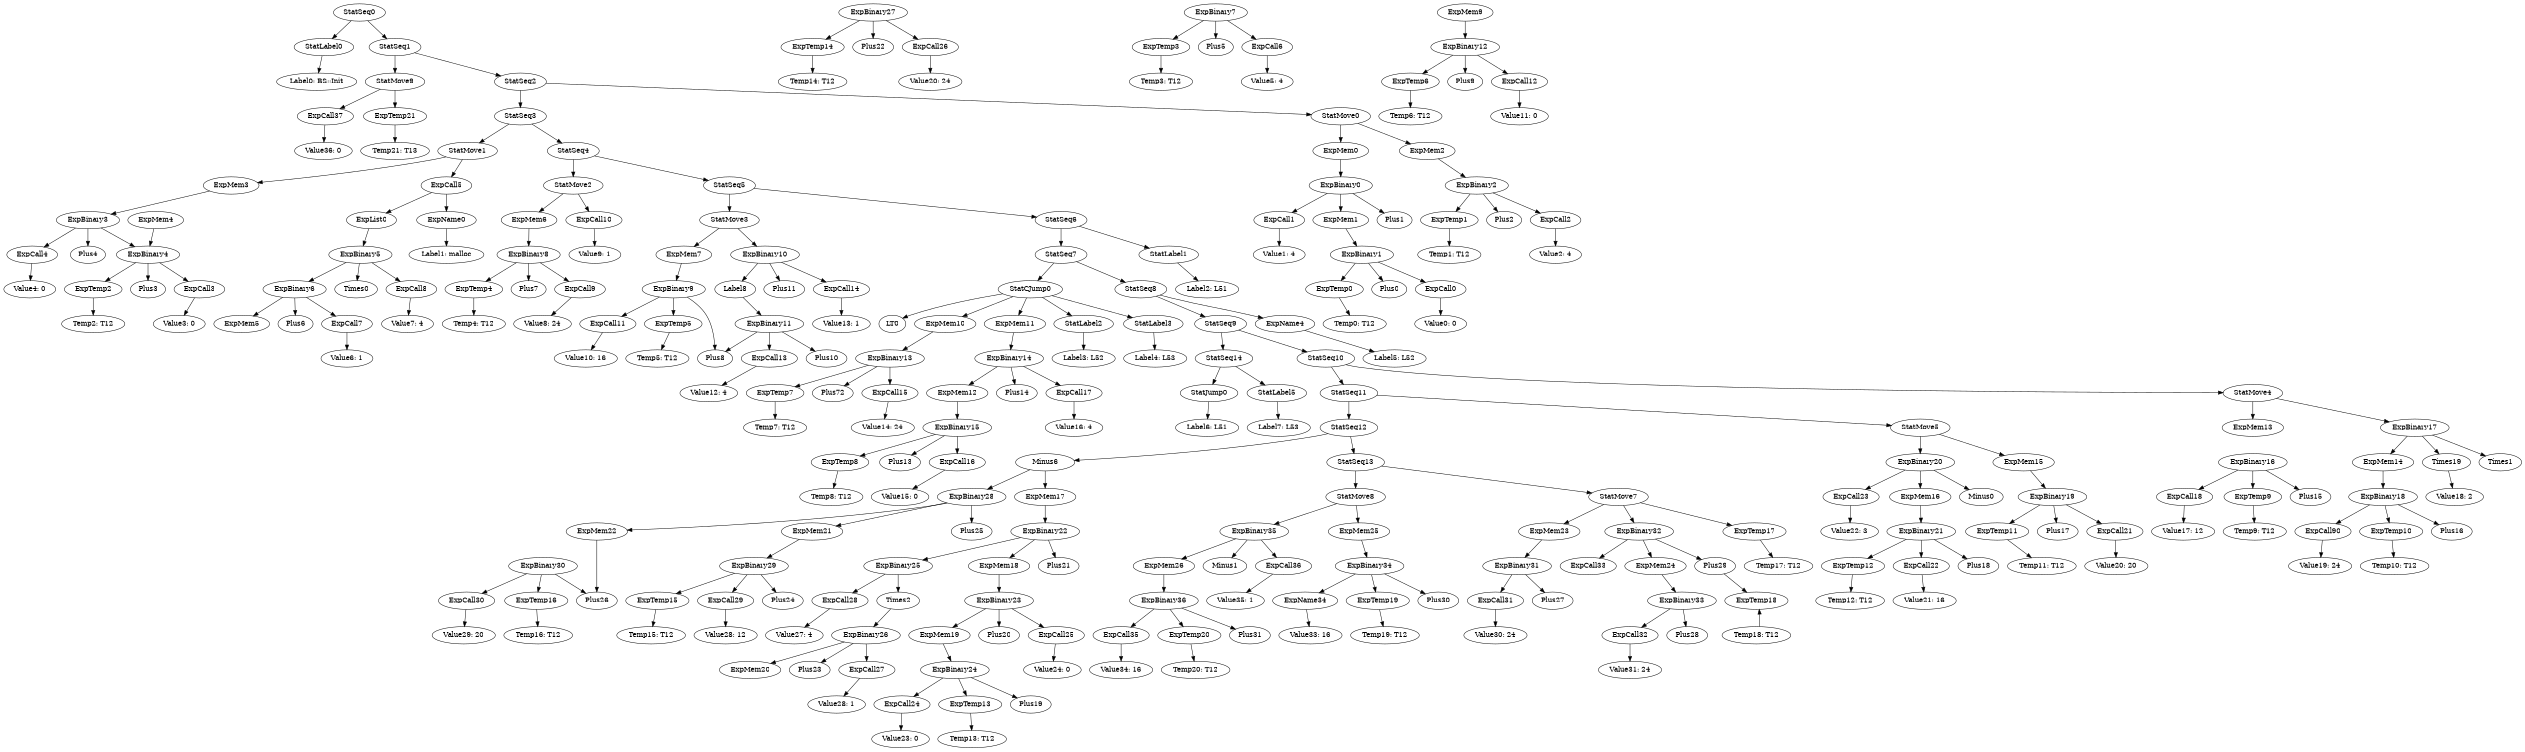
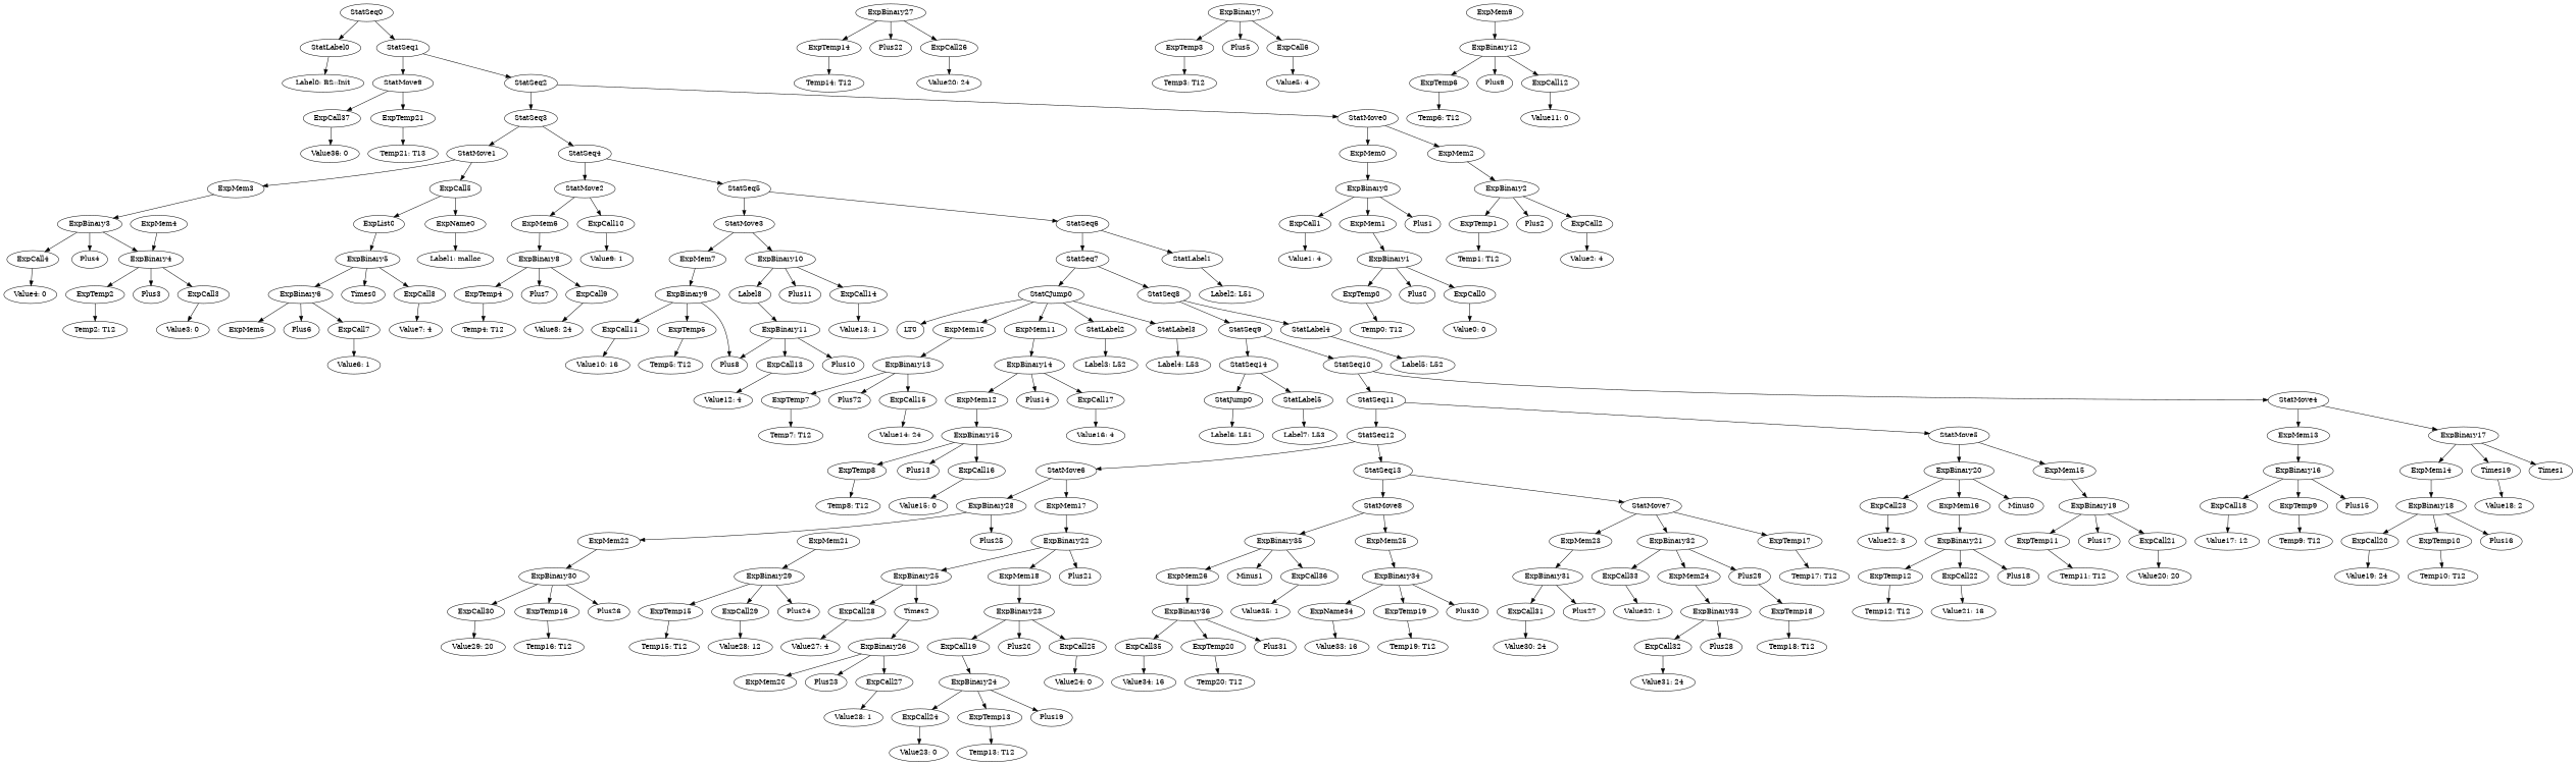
  digraph {
    ordering=out
    ExpCall37
    "Value36: 0"
    StatMove9
    ExpTemp21
    "Temp21: T13"
    StatSeq14
    StatJump0
    StatLabel5
    "Label6: L51"
    "Label7: L53"
    StatSeq9
    StatSeq10
    StatSeq11
    StatMove4
    StatSeq12
    StatMove5
    ExpMem13
    ExpBinary17
    ExpBinary35
    ExpMem26
    Minus1
    ExpCall36
    ExpBinary36
    "Value35: 1"
    ExpCall35
    ExpTemp20
    Plus31
    "Value34: 16"
    StatMove8
    ExpMem25
    ExpBinary34
    n32 [label=ExpName34]
    ExpTemp19
    Plus30
    "Temp20: T12"
    "Value33: 16"
    "Temp19: T12"
    ExpCall33
+   "Value32: 1"
    ExpMem24
    ExpBinary33
    ExpCall32
    Plus28
    "Value31: 24"
    ExpTemp18
    "Temp18: T12"
    StatMove7
    ExpMem23
    ExpBinary32
    ExpTemp17
    ExpBinary31
    Plus29
    ExpCall31
    Plus27
    "Value30: 24"
    "Temp17: T12"
-   StatMove6 [label=Minus6]
+   StatMove6
    StatSeq13
    ExpBinary28
    ExpMem17
    ExpMem22
    ExpMem21
    Plus25
    ExpBinary22
    ExpBinary30
    ExpCall30
    ExpTemp16
    Plus26
    "Value29: 20"
    "Temp16: T12"
    ExpBinary29
    ExpTemp15
    ExpCall29
    Plus24
    "Temp15: T12"
    ExpBinary25
    ExpMem18
    Plus21
    ExpCall28
    Times2
    ExpBinary23
    "Value27: 4"
    ExpBinary26
    ExpMem20
    Plus23
    ExpCall27
    n87 [label="Value28: 1"]
    ExpBinary27
    ExpTemp14
    Plus22
    ExpCall26
    "Temp14: T12"
    n93 [label="Value20: 24"]
-   ExpMem19
+   ExpMem19 [label=ExpCall19]
    Plus20
    ExpCall25
    ExpBinary24
    "Value24: 0"
    ExpCall24
    ExpTemp13
    Plus19
    "Value23: 0"
    "Temp13: T12"
    ExpBinary20
    ExpMem15
    ExpCall23
    ExpMem16
    Minus0
    ExpBinary19
    "Value22: 3"
    ExpBinary21
    ExpTemp12
    ExpCall22
    Plus18
    ExpCall11
    "Value10: 16"
    ExpMem12
    ExpBinary15
    ExpTemp8
    Plus13
    ExpCall16
    "Temp8: T12"
    "Value15: 0"
    "Value28: 12"
    ExpMem6
    ExpBinary8
    ExpTemp4
    Plus7
    ExpCall9
    "Temp4: T12"
    "Value8: 24"
    StatSeq3
    StatMove1
    StatSeq4
    ExpMem3
    ExpCall5
    StatMove2
    StatSeq5
    ExpBinary3
    ExpList0
    ExpName0
    ExpCall10
    StatMove3
    StatSeq6
    ExpBinary5
    ExpBinary6
    Times0
    ExpCall8
    ExpMem5
    Plus6
    ExpCall7
    "Value7: 4"
    StatCJump0
    LT0
    ExpMem10
    ExpMem11
    StatLabel2
    StatLabel3
    ExpBinary13
    ExpBinary14
    "Label3: L52"
    "Label4: L53"
    ExpTemp7
    n164 [label=Plus72]
    ExpCall15
    Plus14
    ExpCall17
    "Value6: 1"
    "Value9: 1"
    ExpTemp3
    "Temp3: T12"
    StatSeq8
-   StatLabel4 [label=ExpName4]
+   StatLabel4
    "Label5: L52"
    "Label1: malloc"
    ExpMem14
    ExpBinary18
-   ExpCall20 [label=ExpCall90]
+   ExpCall20
    ExpTemp10
    Plus16
    "Value19: 24"
    "Temp10: T12"
    ExpBinary7
    Plus5
    ExpCall6
    "Value5: 4"
    ExpBinary2
    ExpTemp1
    Plus2
    ExpCall2
    "Temp1: T12"
    "Value2: 4"
    StatLabel0
    "Label0: BS::Init"
    ExpCall4
    Plus4
    ExpBinary4
    ExpBinary16
    ExpCall18
    ExpTemp9
    Plus15
    "Value17: 12"
    "Temp9: T12"
    StatMove0
    ExpMem0
    ExpMem2
    ExpBinary0
    ExpCall1
    ExpMem1
    Plus1
    "Value1: 4"
    "Temp12: T12"
    "Value21: 16"
    ExpBinary1
    ExpTemp0
    Plus0
    ExpCall0
    "Temp0: T12"
    "Value0: 0"
    ExpMem4
    "Value4: 0"
    ExpMem9
    ExpBinary12
    ExpTemp6
    Plus9
    ExpCall12
    "Temp6: T12"
    "Value11: 0"
    "Temp7: T12"
    ExpMem7
    ExpBinary10
    StatSeq7
    StatLabel1
    StatSeq1
    StatSeq2
    ExpBinary9
    ExpTemp5
    Plus8
    "Temp5: T12"
    ExpCall13
    "Value12: 4"
    StatSeq0
    ExpTemp11
    "Temp11: T12"
    ExpTemp2
    "Temp2: T12"
    Plus3
    ExpCall3
    "Value3: 0"
    ExpBinary11
    Plus10
    n252 [label=Label8]
    Plus11
    ExpCall14
    "Value13: 1"
    "Value14: 24"
    "Label2: L51"
    "Value16: 4"
    n259 [label=Times19]
    "Value18: 2"
    Plus17
    ExpCall21
    "Value20: 20"
    Times1
    ExpCall37 -> "Value36: 0"
    StatMove9 -> ExpCall37
    StatMove9 -> ExpTemp21
    ExpTemp21 -> "Temp21: T13"
    StatSeq14 -> StatJump0
    StatSeq14 -> StatLabel5
    StatJump0 -> "Label6: L51"
    StatLabel5 -> "Label7: L53"
    StatSeq9 -> StatSeq14
    StatSeq9 -> StatSeq10
    StatSeq10 -> StatSeq11
    StatSeq10 -> StatMove4
    StatSeq11 -> StatSeq12
    StatSeq11 -> StatMove5
    StatMove4 -> ExpMem13
    StatMove4 -> ExpBinary17
    StatSeq12 -> StatMove6
    StatSeq12 -> StatSeq13
    StatMove5 -> ExpBinary20
    StatMove5 -> ExpMem15
+   ExpMem13 -> ExpBinary16
    ExpBinary17 -> ExpMem14
    ExpBinary17 -> n259
    ExpBinary17 -> Times1
    ExpBinary35 -> ExpMem26
    ExpBinary35 -> Minus1
    ExpBinary35 -> ExpCall36
    ExpMem26 -> ExpBinary36
    ExpCall36 -> "Value35: 1"
    ExpBinary36 -> ExpCall35
    ExpBinary36 -> ExpTemp20
    ExpBinary36 -> Plus31
    ExpCall35 -> "Value34: 16"
    ExpTemp20 -> "Temp20: T12"
    StatMove8 -> ExpBinary35
    StatMove8 -> ExpMem25
    ExpMem25 -> ExpBinary34
    ExpBinary34 -> n32
    ExpBinary34 -> ExpTemp19
    ExpBinary34 -> Plus30
    n32 -> "Value33: 16"
    ExpTemp19 -> "Temp19: T12"
+   ExpCall33 -> "Value32: 1"
    ExpMem24 -> ExpBinary33
    ExpBinary33 -> ExpCall32
    ExpBinary33 -> Plus28
    ExpCall32 -> "Value31: 24"
-   "Temp18: T12" -> ExpTemp18
+   ExpTemp18 -> "Temp18: T12"
    StatMove7 -> ExpMem23
    StatMove7 -> ExpBinary32
    StatMove7 -> ExpTemp17
    ExpMem23 -> ExpBinary31
    ExpBinary32 -> ExpCall33
    ExpBinary32 -> ExpMem24
    ExpBinary32 -> Plus29
    ExpTemp17 -> "Temp17: T12"
    ExpBinary31 -> ExpCall31
    ExpBinary31 -> Plus27
    Plus29 -> ExpTemp18
    ExpCall31 -> "Value30: 24"
    StatMove6 -> ExpBinary28
    StatMove6 -> ExpMem17
    StatSeq13 -> StatMove8
    StatSeq13 -> StatMove7
    ExpBinary28 -> ExpMem22
-   ExpBinary28 -> ExpMem21
    ExpBinary28 -> Plus25
    ExpMem17 -> ExpBinary22
-   ExpMem22 -> Plus26
+   ExpMem22 -> ExpBinary30
    ExpMem21 -> ExpBinary29
    ExpBinary22 -> ExpBinary25
    ExpBinary22 -> ExpMem18
    ExpBinary22 -> Plus21
    ExpBinary30 -> ExpCall30
    ExpBinary30 -> ExpTemp16
    ExpBinary30 -> Plus26
    ExpCall30 -> "Value29: 20"
    ExpTemp16 -> "Temp16: T12"
    ExpBinary29 -> ExpTemp15
    ExpBinary29 -> ExpCall29
    ExpBinary29 -> Plus24
    ExpTemp15 -> "Temp15: T12"
    ExpCall29 -> "Value28: 12"
    ExpBinary25 -> ExpCall28
    ExpBinary25 -> Times2
    ExpMem18 -> ExpBinary23
    ExpCall28 -> "Value27: 4"
    Times2 -> ExpBinary26
    ExpBinary23 -> ExpMem19
    ExpBinary23 -> Plus20
    ExpBinary23 -> ExpCall25
    ExpBinary26 -> ExpMem20
    ExpBinary26 -> Plus23
    ExpBinary26 -> ExpCall27
    ExpCall27 -> n87
    ExpBinary27 -> ExpTemp14
    ExpBinary27 -> Plus22
    ExpBinary27 -> ExpCall26
    ExpTemp14 -> "Temp14: T12"
    ExpCall26 -> n93
    ExpMem19 -> ExpBinary24
    ExpCall25 -> "Value24: 0"
    ExpBinary24 -> ExpCall24
    ExpBinary24 -> ExpTemp13
    ExpBinary24 -> Plus19
    ExpCall24 -> "Value23: 0"
    ExpTemp13 -> "Temp13: T12"
    ExpBinary20 -> ExpCall23
    ExpBinary20 -> ExpMem16
    ExpBinary20 -> Minus0
    ExpMem15 -> ExpBinary19
    ExpCall23 -> "Value22: 3"
    ExpMem16 -> ExpBinary21
    ExpBinary19 -> ExpTemp11
    ExpBinary19 -> Plus17
    ExpBinary19 -> ExpCall21
    ExpBinary21 -> ExpTemp12
    ExpBinary21 -> ExpCall22
    ExpBinary21 -> Plus18
    ExpTemp12 -> "Temp12: T12"
    ExpCall22 -> "Value21: 16"
    ExpCall11 -> "Value10: 16"
    ExpMem12 -> ExpBinary15
    ExpBinary15 -> ExpTemp8
    ExpBinary15 -> Plus13
    ExpBinary15 -> ExpCall16
    ExpTemp8 -> "Temp8: T12"
    ExpCall16 -> "Value15: 0"
    ExpMem6 -> ExpBinary8
    ExpBinary8 -> ExpTemp4
    ExpBinary8 -> Plus7
    ExpBinary8 -> ExpCall9
    ExpTemp4 -> "Temp4: T12"
    ExpCall9 -> "Value8: 24"
    StatSeq3 -> StatMove1
    StatSeq3 -> StatSeq4
    StatMove1 -> ExpMem3
    StatMove1 -> ExpCall5
    StatSeq4 -> StatMove2
    StatSeq4 -> StatSeq5
    ExpMem3 -> ExpBinary3
    ExpCall5 -> ExpList0
    ExpCall5 -> ExpName0
    StatMove2 -> ExpMem6
    StatMove2 -> ExpCall10
    StatSeq5 -> StatMove3
    StatSeq5 -> StatSeq6
    ExpBinary3 -> ExpCall4
    ExpBinary3 -> Plus4
    ExpBinary3 -> ExpBinary4
    ExpList0 -> ExpBinary5
    ExpName0 -> "Label1: malloc"
    ExpCall10 -> "Value9: 1"
    StatMove3 -> ExpMem7
    StatMove3 -> ExpBinary10
    StatSeq6 -> StatSeq7
    StatSeq6 -> StatLabel1
    ExpBinary5 -> ExpBinary6
    ExpBinary5 -> Times0
    ExpBinary5 -> ExpCall8
    ExpBinary6 -> ExpMem5
    ExpBinary6 -> Plus6
    ExpBinary6 -> ExpCall7
    ExpCall8 -> "Value7: 4"
    ExpCall7 -> "Value6: 1"
    StatCJump0 -> LT0
    StatCJump0 -> ExpMem10
    StatCJump0 -> ExpMem11
    StatCJump0 -> StatLabel2
    StatCJump0 -> StatLabel3
    ExpMem10 -> ExpBinary13
    ExpMem11 -> ExpBinary14
    StatLabel2 -> "Label3: L52"
    StatLabel3 -> "Label4: L53"
    ExpBinary13 -> ExpTemp7
    ExpBinary13 -> n164
    ExpBinary13 -> ExpCall15
    ExpBinary14 -> ExpMem12
    ExpBinary14 -> Plus14
    ExpBinary14 -> ExpCall17
    ExpTemp7 -> "Temp7: T12"
    ExpCall15 -> "Value14: 24"
    ExpCall17 -> "Value16: 4"
    ExpTemp3 -> "Temp3: T12"
    StatSeq8 -> StatSeq9
    StatSeq8 -> StatLabel4
    StatLabel4 -> "Label5: L52"
    ExpMem14 -> ExpBinary18
    ExpBinary18 -> ExpCall20
    ExpBinary18 -> ExpTemp10
    ExpBinary18 -> Plus16
    ExpCall20 -> "Value19: 24"
    ExpTemp10 -> "Temp10: T12"
    ExpBinary7 -> ExpTemp3
    ExpBinary7 -> Plus5
    ExpBinary7 -> ExpCall6
    ExpCall6 -> "Value5: 4"
    ExpBinary2 -> ExpTemp1
    ExpBinary2 -> Plus2
    ExpBinary2 -> ExpCall2
    ExpTemp1 -> "Temp1: T12"
    ExpCall2 -> "Value2: 4"
    StatLabel0 -> "Label0: BS::Init"
    ExpCall4 -> "Value4: 0"
    ExpBinary4 -> ExpTemp2
    ExpBinary4 -> Plus3
    ExpBinary4 -> ExpCall3
    ExpBinary16 -> ExpCall18
    ExpBinary16 -> ExpTemp9
    ExpBinary16 -> Plus15
    ExpCall18 -> "Value17: 12"
    ExpTemp9 -> "Temp9: T12"
    StatMove0 -> ExpMem0
    StatMove0 -> ExpMem2
    ExpMem0 -> ExpBinary0
    ExpMem2 -> ExpBinary2
    ExpBinary0 -> ExpCall1
    ExpBinary0 -> ExpMem1
    ExpBinary0 -> Plus1
    ExpCall1 -> "Value1: 4"
    ExpMem1 -> ExpBinary1
    ExpBinary1 -> ExpTemp0
    ExpBinary1 -> Plus0
    ExpBinary1 -> ExpCall0
    ExpTemp0 -> "Temp0: T12"
    ExpCall0 -> "Value0: 0"
    ExpMem4 -> ExpBinary4
    ExpMem9 -> ExpBinary12
    ExpBinary12 -> ExpTemp6
    ExpBinary12 -> Plus9
    ExpBinary12 -> ExpCall12
    ExpTemp6 -> "Temp6: T12"
    ExpCall12 -> "Value11: 0"
    ExpMem7 -> ExpBinary9
    ExpBinary10 -> n252
    ExpBinary10 -> Plus11
    ExpBinary10 -> ExpCall14
    StatSeq7 -> StatCJump0
    StatSeq7 -> StatSeq8
    StatLabel1 -> "Label2: L51"
    StatSeq1 -> StatMove9
    StatSeq1 -> StatSeq2
    StatSeq2 -> StatSeq3
    StatSeq2 -> StatMove0
    ExpBinary9 -> ExpCall11
    ExpBinary9 -> ExpTemp5
    ExpBinary9 -> Plus8
    ExpTemp5 -> "Temp5: T12"
    ExpCall13 -> "Value12: 4"
    StatSeq0 -> StatLabel0
    StatSeq0 -> StatSeq1
    ExpTemp11 -> "Temp11: T12"
    ExpTemp2 -> "Temp2: T12"
    ExpCall3 -> "Value3: 0"
    ExpBinary11 -> Plus8
    ExpBinary11 -> ExpCall13
    ExpBinary11 -> Plus10
    n252 -> ExpBinary11
    ExpCall14 -> "Value13: 1"
    n259 -> "Value18: 2"
    ExpCall21 -> "Value20: 20"
  }
